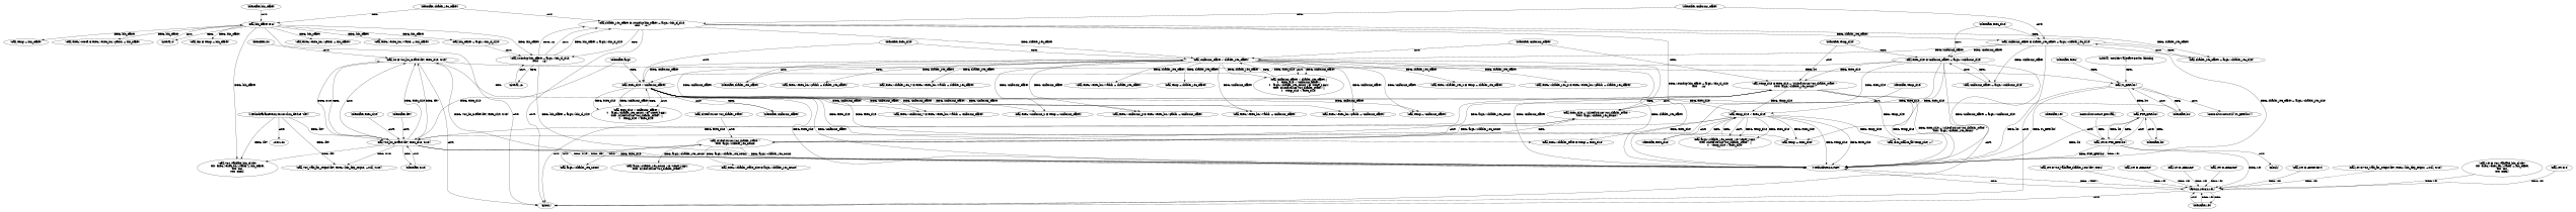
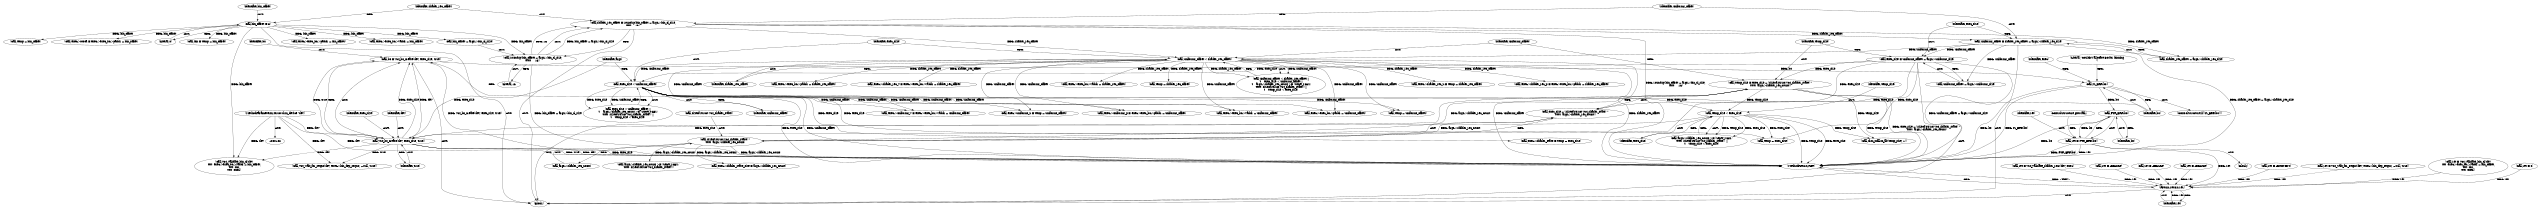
  digraph {
    n1 [label="(Call,bo = vc4_bo_create(dev, exec_size, true))"]
    n2 [label="(Call,vc4_bo_create(dev, exec_size, true))"]
    n3 [label="(Call,IS_ERR(bo))"]
    n4 [label="(Block,)"]
    n5 [label="(MethodReturn,RET)"]
    n6 [label="(Call,vc4_validate_bin_cl(dev,\n\t\t\t\t  exec->exec_bo->vaddr + bin_offset,\n\t\t\t\t  bin,\n\t\t\t\t  exec))"]
    n7 [label="(Call,vc4_wait_for_seqno(dev, exec->bin_dep_seqno, ~0ull, true))"]
    n8 [label="(Identifier,true)"]
    n9 [label="(Call,PTR_ERR(bo))"]
    n10 [label="(Identifier,bo)"]
    n11 [label="(ControlStructure,if (IS_ERR(bo)))"]
    n12 [label="(Return,return ret;)"]
    n13 [label="(MethodParameterIn,struct drm_device *dev)"]
    1000102
    n15 [label="(Call,exec_size < uniforms_offset)"]
    n16 [label="(Call,temp_size < exec_size)"]
    n17 [label="(Call,temp + exec_size)"]
    n18 [label="(Call,exec->exec_bo->vaddr + uniforms_offset)"]
    n19 [label="(Identifier,uniforms_offset)"]
    n20 [label="(Call,exec->uniforms_v = exec->exec_bo->vaddr + uniforms_offset)"]
    n21 [label="(Call,exec_size < uniforms_offset ||\n \t    args->shader_rec_count >= (UINT_MAX /\n \t\t\t\t\t  sizeof(struct vc4_shader_state)) ||\n\t    temp_size < exec_size)"]
    n22 [label="(Call,temp + uniforms_offset)"]
    n23 [label="(Call,exec->uniforms_u = temp + uniforms_offset)"]
    n24 [label="(Call,exec->uniforms_p = exec->exec_bo->paddr + uniforms_offset)"]
    n25 [label="(Call,exec->exec_bo->paddr + uniforms_offset)"]
    n26 [label="(Call,exec->shader_state = temp + exec_size)"]
    n27 [label="(Call,args->shader_rec_count >= (UINT_MAX /\n \t\t\t\t\t  sizeof(struct vc4_shader_state)) ||\n\t    temp_size < exec_size)"]
    n28 [label="(Call,drm_malloc_ab(temp_size, 1))"]
    n29 [label="(Identifier,exec_size)"]
    n30 [label="(Call,exec_size = uniforms_offset + args->uniforms_size)"]
    n31 [label="(Call,temp_size = exec_size + (sizeof(struct vc4_shader_state) *\n \t\t\t\t\t  args->shader_rec_count))"]
    n32 [label="(Call,exec_size + (sizeof(struct vc4_shader_state) *\n \t\t\t\t\t  args->shader_rec_count))"]
    n33 [label="(Call,uniforms_offset + args->uniforms_size)"]
    n34 [label="(Call,sizeof(struct vc4_shader_state) *\n \t\t\t\t\t  args->shader_rec_count)"]
    n35 [label="(Call,uniforms_offset = shader_rec_offset + args->shader_rec_size)"]
    n36 [label="(Call,uniforms_offset < shader_rec_offset)"]
    n37 [label="(Call,shader_rec_offset + args->shader_rec_size)"]
    n38 [label="(Call,exec->exec_bo->paddr + shader_rec_offset)"]
    n39 [label="(Call,exec->shader_rec_v = exec->exec_bo->vaddr + shader_rec_offset)"]
    n40 [label="(Identifier,shader_rec_offset)"]
    n41 [label="(Call,exec->exec_bo->vaddr + shader_rec_offset)"]
    n42 [label="(Call,uniforms_offset < shader_rec_offset ||\n \t    exec_size < uniforms_offset ||\n \t    args->shader_rec_count >= (UINT_MAX /\n \t\t\t\t\t  sizeof(struct vc4_shader_state)) ||\n\t    temp_size < exec_size)"]
    n43 [label="(Call,exec->shader_rec_u = temp + shader_rec_offset)"]
    n44 [label="(Call,exec->shader_rec_p = exec->exec_bo->paddr + shader_rec_offset)"]
    n45 [label="(Call,temp + shader_rec_offset)"]
    n46 [label="(Call,shader_rec_offset = roundup(bin_offset + args->bin_cl_size,\n\t\t\t\t\t     16))"]
    n47 [label="(Call,roundup(bin_offset + args->bin_cl_size,\n\t\t\t\t\t     16))"]
    n48 [label="(Literal,16)"]
    n49 [label="(Call,bin_offset = 8)"]
    n50 [label="(Call,bin = temp + bin_offset)"]
    n51 [label="(Literal,0)"]
    n52 [label="(Call,exec->exec_bo->paddr + bin_offset)"]
    n53 [label="(Call,bin_offset + args->bin_cl_size)"]
    n54 [label="(Call,exec->exec_bo->vaddr + bin_offset)"]
    n55 [label="(Call,temp + bin_offset)"]
    n56 [label="(Call,exec->ct0ca = exec->exec_bo->paddr + bin_offset)"]
    n57 [label="(Call,args->shader_rec_count)"]
    n58 [label="(Call,args->shader_rec_count >= (UINT_MAX /\n \t\t\t\t\t  sizeof(struct vc4_shader_state)))"]
    n59 [label="(Call,exec->shader_state_size = args->shader_rec_count)"]
    n60 [label="(Call,ret = PTR_ERR(bo))"]
    n61 [label="(Identifier,bo)"]
    n62 [label="(Block,)"]
    n63 [label="(Identifier,ret)"]
    n64 [label="(Call,ret = -EFAULT)"]
    n65 [label="(Identifier,exec)"]
    n66 [label="(Call,ret = -EFAULT)"]
    n67 [label="(Call,sizeof(struct vc4_shader_state))"]
    n68 [label="(Call,ret = -EFAULT)"]
    n69 [label="(Identifier,temp_size)"]
    n70 [label="(Identifier,bo)"]
    n71 [label="(Identifier,temp_size)"]
    n72 [label="(Call,ret = -ENOMEM)"]
    n73 [label="(ControlStructure,goto fail;)"]
    n74 [label="(Identifier,dev)"]
    n75 [label="(Identifier,exec_size)"]
    n76 [label="(Identifier,exec_size)"]
    n77 [label="(Identifier,uniforms_offset)"]
    n78 [label="(Call,ret = vc4_wait_for_seqno(dev, exec->bin_dep_seqno, ~0ull, true))"]
    n79 [label="(Identifier,shader_rec_offset)"]
    n80 [label="(Call,ret = vc4_validate_bin_cl(dev,\n\t\t\t\t  exec->exec_bo->vaddr + bin_offset,\n\t\t\t\t  bin,\n\t\t\t\t  exec))"]
    n81 [label="(Call,ret = 0)"]
    n82 [label="(Literal,\"Couldn't allocate BO for binning\n\")"]
    n83 [label="(Identifier,args)"]
    n84 [label="(Identifier,exec_size)"]
    n85 [label="(Identifier,ret)"]
    n86 [label="(Identifier,uniforms_offset)"]
    n87 [label="(Call,ret = vc4_validate_shader_recs(dev, exec))"]
    n88 [label="(Identifier,bin_offset)"]
    n1 -> n2 [label="CFG: "]
    n1 -> n3 [label="DDG: bo"]
    n1 -> n4 [label="AST: "]
    n1 -> n5 [label="DDG: vc4_bo_create(dev, exec_size, true)"]
    n2 -> n1 [label="AST: "]
    n2 -> n1 [label="DDG: dev"]
    n2 -> n1 [label="DDG: exec_size"]
    n2 -> n1 [label="DDG: true"]
    n2 -> n5 [label="DDG: true"]
    n2 -> n5 [label="DDG: dev"]
    n2 -> n5 [label="DDG: exec_size"]
    n2 -> n6 [label="DDG: dev"]
    n2 -> n7 [label="DDG: true"]
    n2 -> n8 [label="CFG: "]
    n3 -> n5 [label="DDG: IS_ERR(bo)"]
    n3 -> n5 [label="DDG: bo"]
    n3 -> n9 [label="DDG: bo"]
    n3 -> n10 [label="CFG: "]
    n3 -> n11 [label="AST: "]
    n5 -> n12 [label="CFG: "]
    n8 -> n2 [label="AST: "]
    n9 -> n5 [label="DDG: bo"]
    n9 -> n60 [label="AST: "]
    n9 -> n60 [label="DDG: bo"]
    n9 -> n61 [label="CFG: "]
    n10 -> n1 [label="CFG: "]
    n10 -> n3 [label="AST: "]
    n12 -> n4 [label="AST: "]
    n12 -> n5 [label="DDG: <RET>"]
    n12 -> n63 [label="CFG: "]
    n13 -> n2 [label="DDG: dev"]
+   n13 -> n5 [label="DDG: dev"]
    n13 -> n6 [label="DDG: dev"]
    n13 -> n7 [label="DDG: dev"]
    n13 -> 1000102 [label="AST: "]
    n15 -> n5 [label="DDG: uniforms_offset"]
    n15 -> n5 [label="DDG: exec_size"]
    n15 -> n16 [label="DDG: exec_size"]
    n15 -> n17 [label="DDG: exec_size"]
    n15 -> n18 [label="DDG: uniforms_offset"]
    n15 -> n19 [label="CFG: "]
    n15 -> n20 [label="DDG: uniforms_offset"]
    n15 -> n21 [label="AST: "]
    n15 -> n21 [label="DDG: exec_size"]
    n15 -> n21 [label="DDG: uniforms_offset"]
    n15 -> n22 [label="DDG: uniforms_offset"]
    n15 -> n23 [label="DDG: uniforms_offset"]
    n15 -> n24 [label="DDG: uniforms_offset"]
    n15 -> n25 [label="DDG: uniforms_offset"]
    n15 -> n26 [label="DDG: exec_size"]
    n16 -> n2 [label="DDG: exec_size"]
    n16 -> n5 [label="DDG: temp_size"]
    n16 -> n5 [label="DDG: exec_size"]
    n16 -> n17 [label="DDG: exec_size"]
-   n16 -> n26 [label="DDG: exec_size"]
    n16 -> n27 [label="AST: "]
    n16 -> n27 [label="DDG: temp_size"]
    n16 -> n27 [label="DDG: exec_size"]
    n16 -> n28 [label="DDG: temp_size"]
    n16 -> n29 [label="CFG: "]
    n19 -> n15 [label="AST: "]
    n21 -> n15 [label="CFG: "]
    n27 -> n16 [label="CFG: "]
    n29 -> n16 [label="AST: "]
    n30 -> n2 [label="DDG: exec_size"]
    n30 -> n4 [label="AST: "]
    n30 -> n5 [label="DDG: uniforms_offset + args->uniforms_size"]
    n30 -> n15 [label="DDG: exec_size"]
    n30 -> n17 [label="DDG: exec_size"]
    n30 -> n31 [label="DDG: exec_size"]
    n30 -> n32 [label="DDG: exec_size"]
    n30 -> n33 [label="CFG: "]
    n31 -> n4 [label="AST: "]
    n31 -> n5 [label="DDG: exec_size + (sizeof(struct vc4_shader_state) *\n \t\t\t\t\t  args->shader_rec_count)"]
    n31 -> n5 [label="DDG: temp_size"]
    n31 -> n16 [label="DDG: temp_size"]
    n31 -> n28 [label="DDG: temp_size"]
    n31 -> n32 [label="CFG: "]
    n32 -> n31 [label="AST: "]
    n32 -> n34 [label="CFG: "]
    n33 -> n30 [label="AST: "]
    n34 -> n5 [label="DDG: args->shader_rec_count"]
    n34 -> n31 [label="DDG: args->shader_rec_count"]
    n34 -> n32 [label="AST: "]
    n34 -> n32 [label="DDG: args->shader_rec_count"]
    n34 -> n57 [label="CFG: "]
    n34 -> n58 [label="DDG: args->shader_rec_count"]
    n34 -> n59 [label="DDG: args->shader_rec_count"]
    n35 -> n4 [label="AST: "]
    n35 -> n5 [label="DDG: shader_rec_offset + args->shader_rec_size"]
    n35 -> n30 [label="DDG: uniforms_offset"]
    n35 -> n33 [label="DDG: uniforms_offset"]
    n35 -> n36 [label="DDG: uniforms_offset"]
    n35 -> n37 [label="CFG: "]
    n36 -> n5 [label="DDG: uniforms_offset"]
    n36 -> n5 [label="DDG: shader_rec_offset"]
    n36 -> n15 [label="DDG: uniforms_offset"]
    n36 -> n18 [label="DDG: uniforms_offset"]
    n36 -> n20 [label="DDG: uniforms_offset"]
    n36 -> n22 [label="DDG: uniforms_offset"]
    n36 -> n23 [label="DDG: uniforms_offset"]
    n36 -> n24 [label="DDG: uniforms_offset"]
    n36 -> n25 [label="DDG: uniforms_offset"]
    n36 -> n38 [label="DDG: shader_rec_offset"]
    n36 -> n39 [label="DDG: shader_rec_offset"]
    n36 -> n40 [label="CFG: "]
    n36 -> n41 [label="DDG: shader_rec_offset"]
    n36 -> n42 [label="AST: "]
    n36 -> n42 [label="DDG: uniforms_offset"]
    n36 -> n42 [label="DDG: shader_rec_offset"]
    n36 -> n43 [label="DDG: shader_rec_offset"]
    n36 -> n44 [label="DDG: shader_rec_offset"]
    n36 -> n45 [label="DDG: shader_rec_offset"]
    n37 -> n35 [label="AST: "]
    n40 -> n36 [label="AST: "]
    n42 -> n36 [label="CFG: "]
    n46 -> n4 [label="AST: "]
    n46 -> n5 [label="DDG: roundup(bin_offset + args->bin_cl_size,\n\t\t\t\t\t     16)"]
    n46 -> n35 [label="DDG: shader_rec_offset"]
    n46 -> n36 [label="DDG: shader_rec_offset"]
    n46 -> n37 [label="DDG: shader_rec_offset"]
    n46 -> n47 [label="CFG: "]
    n47 -> n5 [label="DDG: bin_offset + args->bin_cl_size"]
    n47 -> n46 [label="AST: "]
    n47 -> n46 [label="DDG: bin_offset + args->bin_cl_size"]
    n47 -> n46 [label="DDG: 16"]
    n47 -> n48 [label="CFG: "]
    n48 -> n47 [label="AST: "]
    n49 -> n4 [label="AST: "]
    n49 -> n6 [label="DDG: bin_offset"]
    n49 -> n47 [label="DDG: bin_offset"]
    n49 -> n50 [label="DDG: bin_offset"]
    n49 -> n51 [label="CFG: "]
    n49 -> n52 [label="DDG: bin_offset"]
    n49 -> n53 [label="DDG: bin_offset"]
    n49 -> n54 [label="DDG: bin_offset"]
    n49 -> n55 [label="DDG: bin_offset"]
    n49 -> n56 [label="DDG: bin_offset"]
    n51 -> n49 [label="AST: "]
    n53 -> n47 [label="AST: "]
    n57 -> n34 [label="AST: "]
    n60 -> n5 [label="DDG: PTR_ERR(bo)"]
    n60 -> n5 [label="DDG: ret"]
    n60 -> n9 [label="CFG: "]
    n60 -> n12 [label="DDG: ret"]
    n60 -> n62 [label="AST: "]
    n61 -> n9 [label="AST: "]
    n63 -> n12 [label="AST: "]
    n63 -> n12 [label="DDG: ret"]
    n64 -> n12 [label="DDG: ret"]
    n65 -> n3 [label="CFG: "]
    n66 -> n12 [label="DDG: ret"]
    n67 -> n34 [label="AST: "]
    n68 -> n12 [label="DDG: ret"]
    n69 -> n16 [label="AST: "]
    n70 -> n1 [label="AST: "]
    n71 -> n30 [label="CFG: "]
    n71 -> n31 [label="AST: "]
    n72 -> n12 [label="DDG: ret"]
    n73 -> n60 [label="CFG: "]
    n74 -> n2 [label="AST: "]
    n75 -> n15 [label="AST: "]
    n75 -> n36 [label="CFG: "]
    n76 -> n30 [label="AST: "]
    n76 -> n35 [label="CFG: "]
    n77 -> n35 [label="AST: "]
    n77 -> n46 [label="CFG: "]
    n78 -> n12 [label="DDG: ret"]
    n79 -> n46 [label="AST: "]
    n79 -> n49 [label="CFG: "]
    n80 -> n12 [label="DDG: ret"]
    n81 -> n12 [label="DDG: ret"]
    n82 -> n3 [label="CFG: "]
    n83 -> n2 [label="DDG: exec_size"]
    n83 -> n15 [label="CFG: "]
    n84 -> n2 [label="AST: "]
    n85 -> n60 [label="AST: "]
    n86 -> n31 [label="CFG: "]
    n86 -> n36 [label="AST: "]
    n87 -> n12 [label="DDG: ret"]
    n88 -> n49 [label="AST: "]
  }
